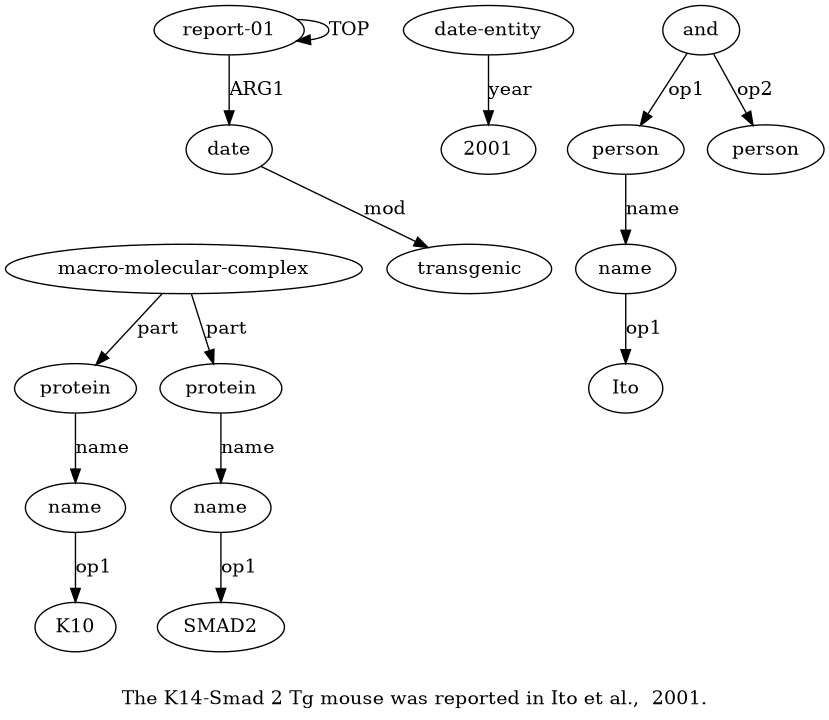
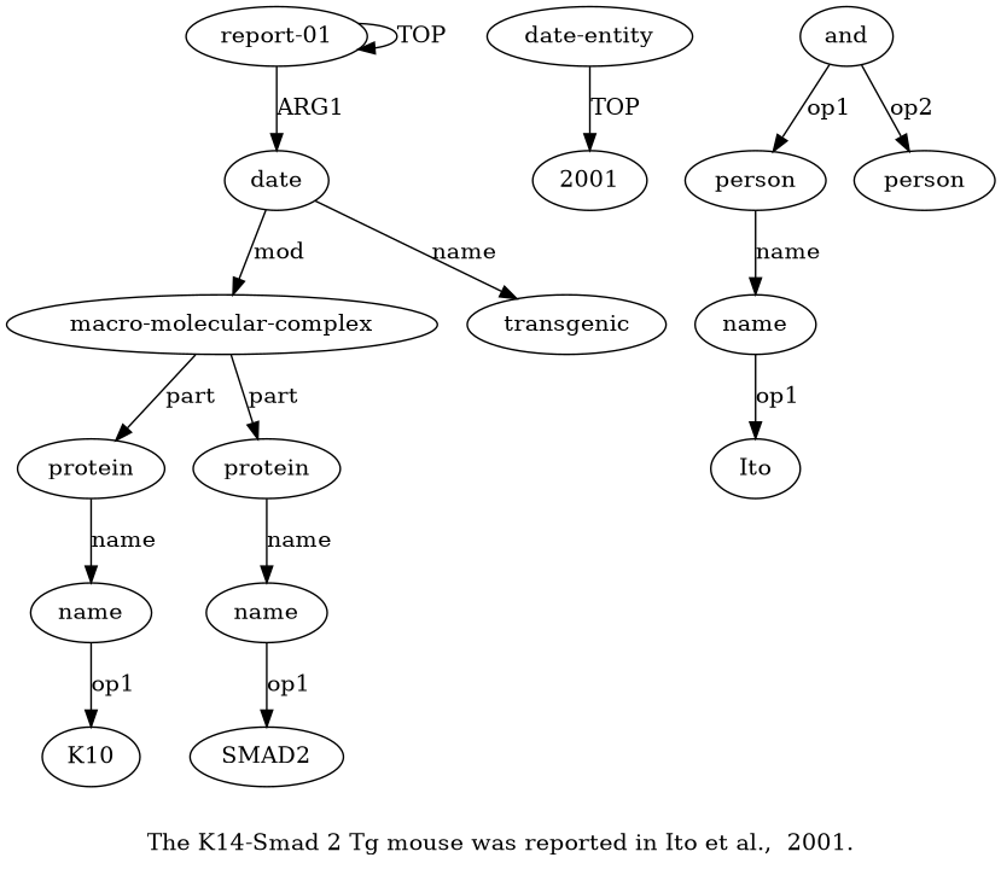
  digraph {
    label="The K14-Smad 2 Tg mouse was reported in Ito et al.,  2001."
    node [color=black gold_ind=-1 gold_label=name test_ind=-1 test_label=name]
    edge [color=black gold_label=op1 test_label=op1]
    n1 [gold_ind=14 label=name test_ind=14]
    n2 [gold_label=SMAD2 label=SMAD2 test_label=SMAD2]
    n3 [gold_ind=11 gold_label=protein label=protein test_ind=11 test_label=protein]
    n4 [gold_ind=12 label=name test_ind=12]
    n5 [gold_label=K14 label=K10 test_label=K14]
    n6 [gold_ind=10 gold_label="macro-molecular-complex" label="macro-molecular-complex" test_ind=10 test_label="macro-molecular-complex"]
    n7 [gold_ind=13 gold_label=protein label=protein test_ind=13 test_label=protein]
    n8 [gold_label=2001 label=2001 test_label=2001]
    n9 [gold_ind=2 gold_label=and label=and test_ind=2 test_label=and]
    n10 [gold_ind=3 gold_label=person label=person test_ind=3 test_label=person]
    n11 [gold_ind=5 gold_label=person label=person test_ind=5 test_label=person]
    n12 [gold_ind=7 gold_label="date-entity" label="date-entity" test_ind=7 test_label="date-entity"]
    n13 [gold_ind=4 label=name test_ind=4]
    n14 [gold_ind=0 gold_label="report-01" label="report-01" test_ind=0 test_label="report-01"]
    n15 [gold_ind=8 gold_label=mouse label=date test_ind=8 test_label=mouse]
    n16 [gold_ind=9 gold_label=transgenic label=transgenic test_ind=9 test_label=transgenic]
    n17 [gold_label=Ito label=Ito test_label=Ito]
    n1 -> n2 [label=op1]
    n3 -> n4 [gold_label=name label=name test_label=name]
    n4 -> n5 [label=op1]
    n6 -> n3 [gold_label=part label=part test_label=part]
    n6 -> n7 [gold_label=part label=part test_label=part]
    n7 -> n1 [gold_label=name label=name test_label=name]
    n9 -> n10 [label=op1]
    n9 -> n11 [gold_label=op2 label=op2 test_label=op2]
    n10 -> n13 [gold_label=name label=name test_label=name]
-   n12 -> n8 [gold_label=year label=year test_label=year]
+   n12 -> n8 [gold_label=year label=TOP test_label=year]
    n13 -> n17 [label=op1]
    n14 -> n14 [gold_label=TOP label=TOP test_label=TOP]
    n14 -> n15 [gold_label=ARG1 label=ARG1 test_label=ARG1]
-   n15 -> n16 [gold_label=mod label=mod test_label=mod]
+   n15 -> n6 [gold_label=mod label=mod test_label=mod]
+   n15 -> n16 [gold_label=mod label=name test_label=mod]
  }
